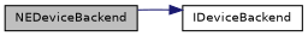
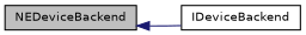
  digraph {
    rankdir=LR
    node [color=black fontname=Helvetica fontsize=10 shape=record style=filled]
    n1 [fillcolor=grey75 fontcolor=black height=0.2 label=NEDeviceBackend width=0.4]
    n2 [fillcolor=white height=0.2 label=IDeviceBackend width=0.4]
-   n2 -> n1 [color=midnightblue dir=back fontname=Helvetica fontsize=10 labelfontname=Helvetica labelfontsize=10 style=solid]
+   n1 -> n2 [color=midnightblue dir=back fontname=Helvetica fontsize=10 labelfontname=Helvetica labelfontsize=10 style=solid]
  }
